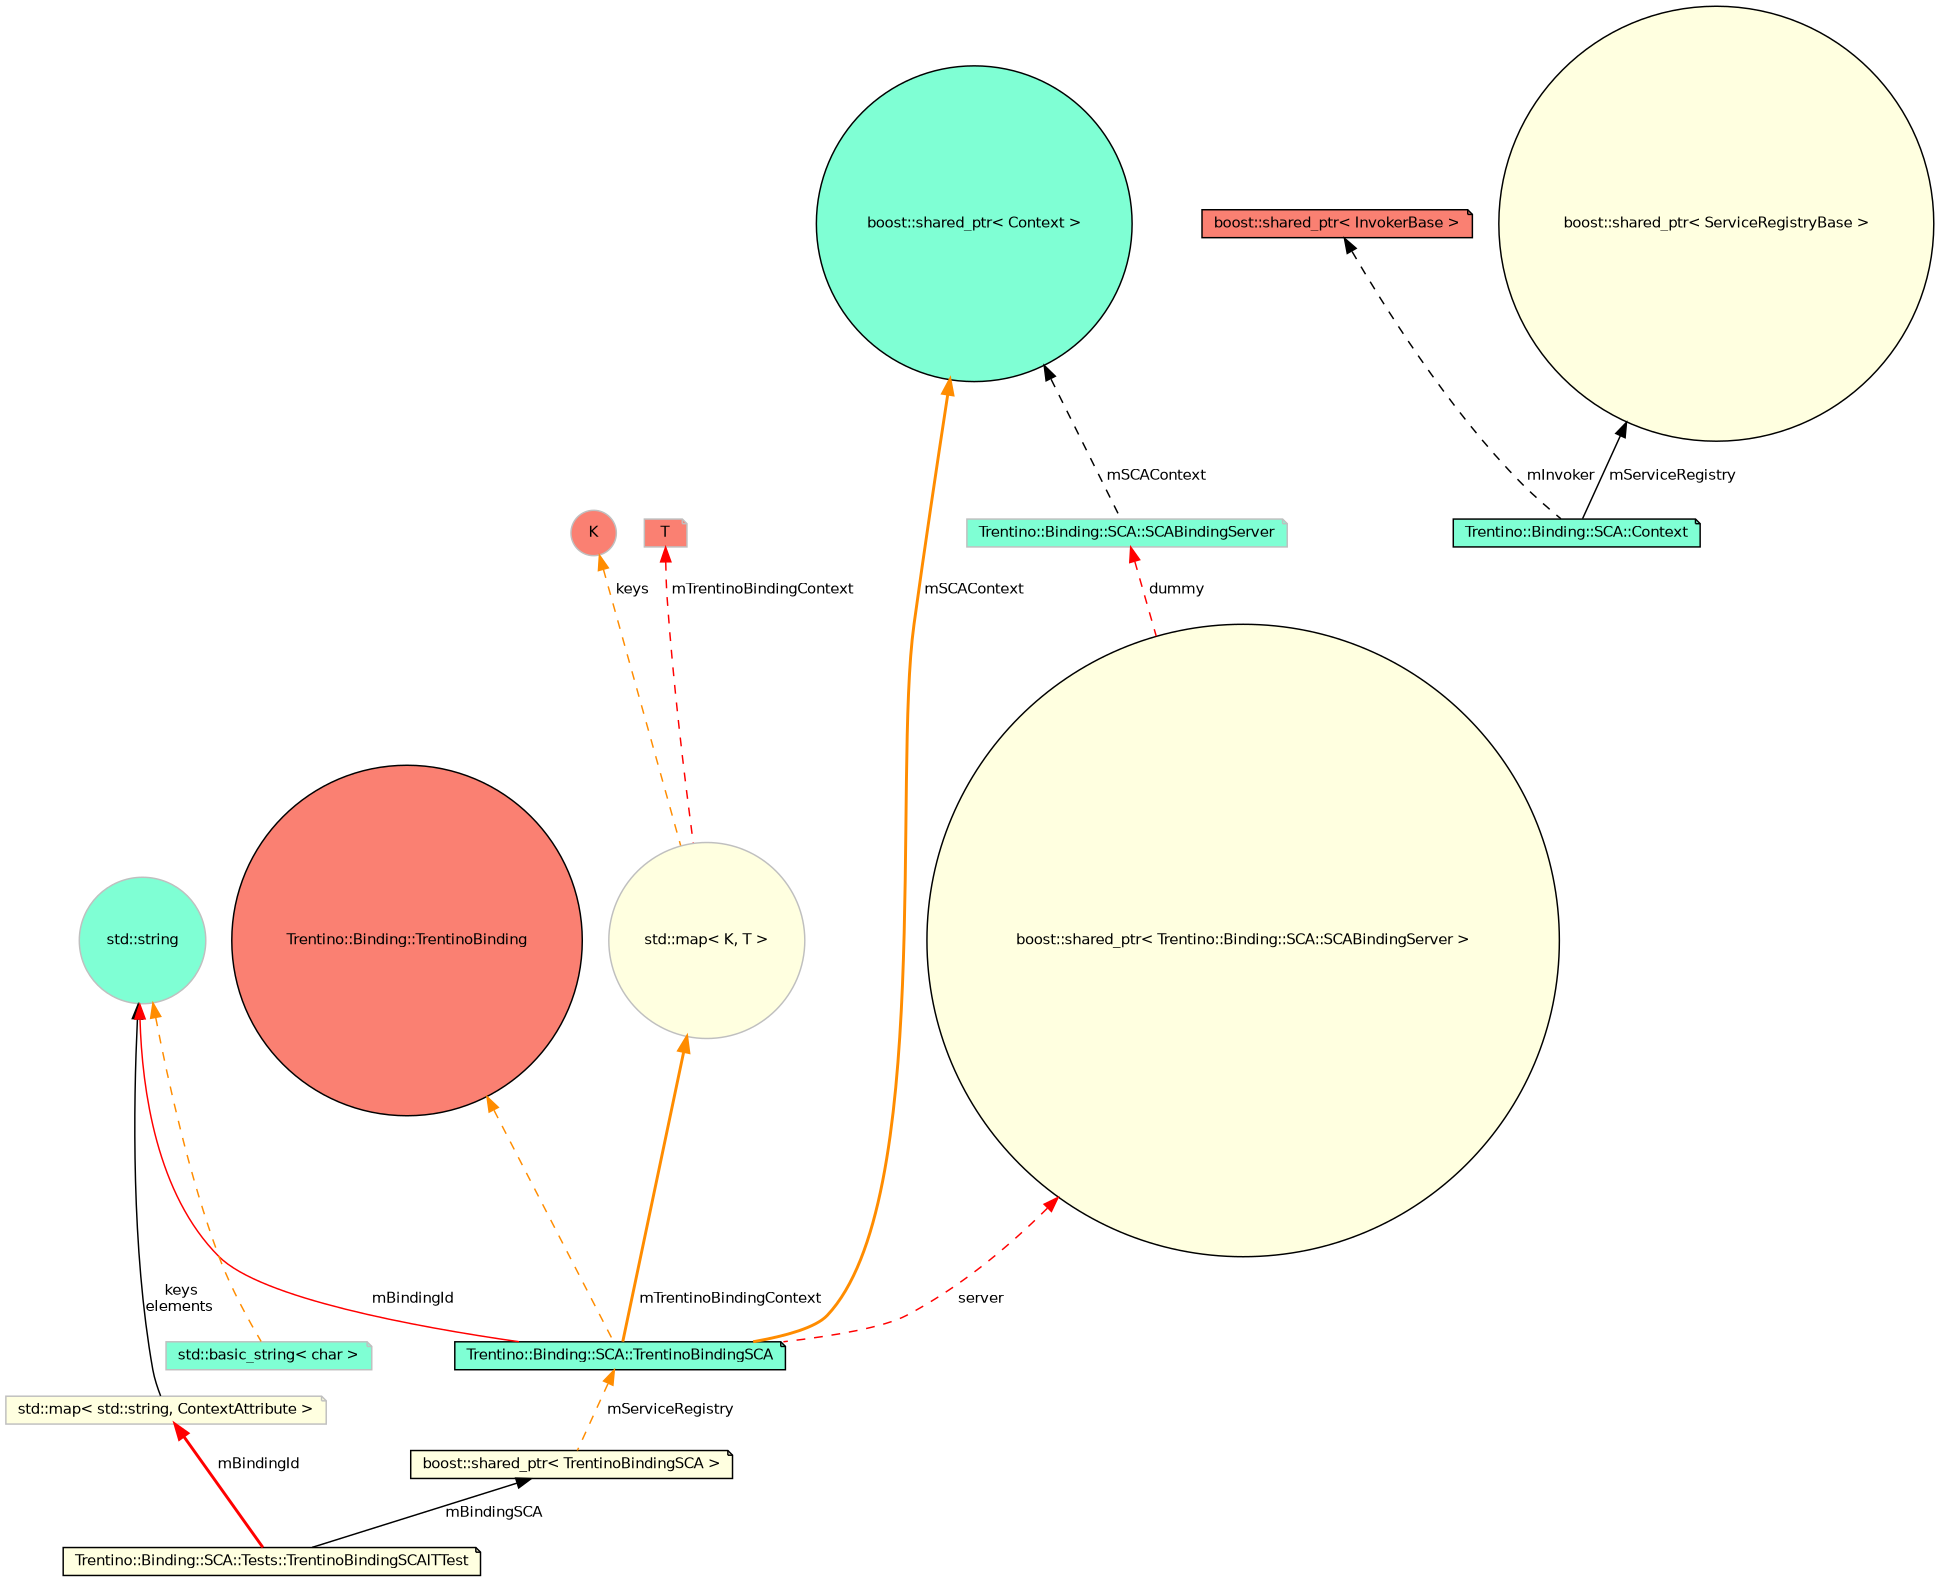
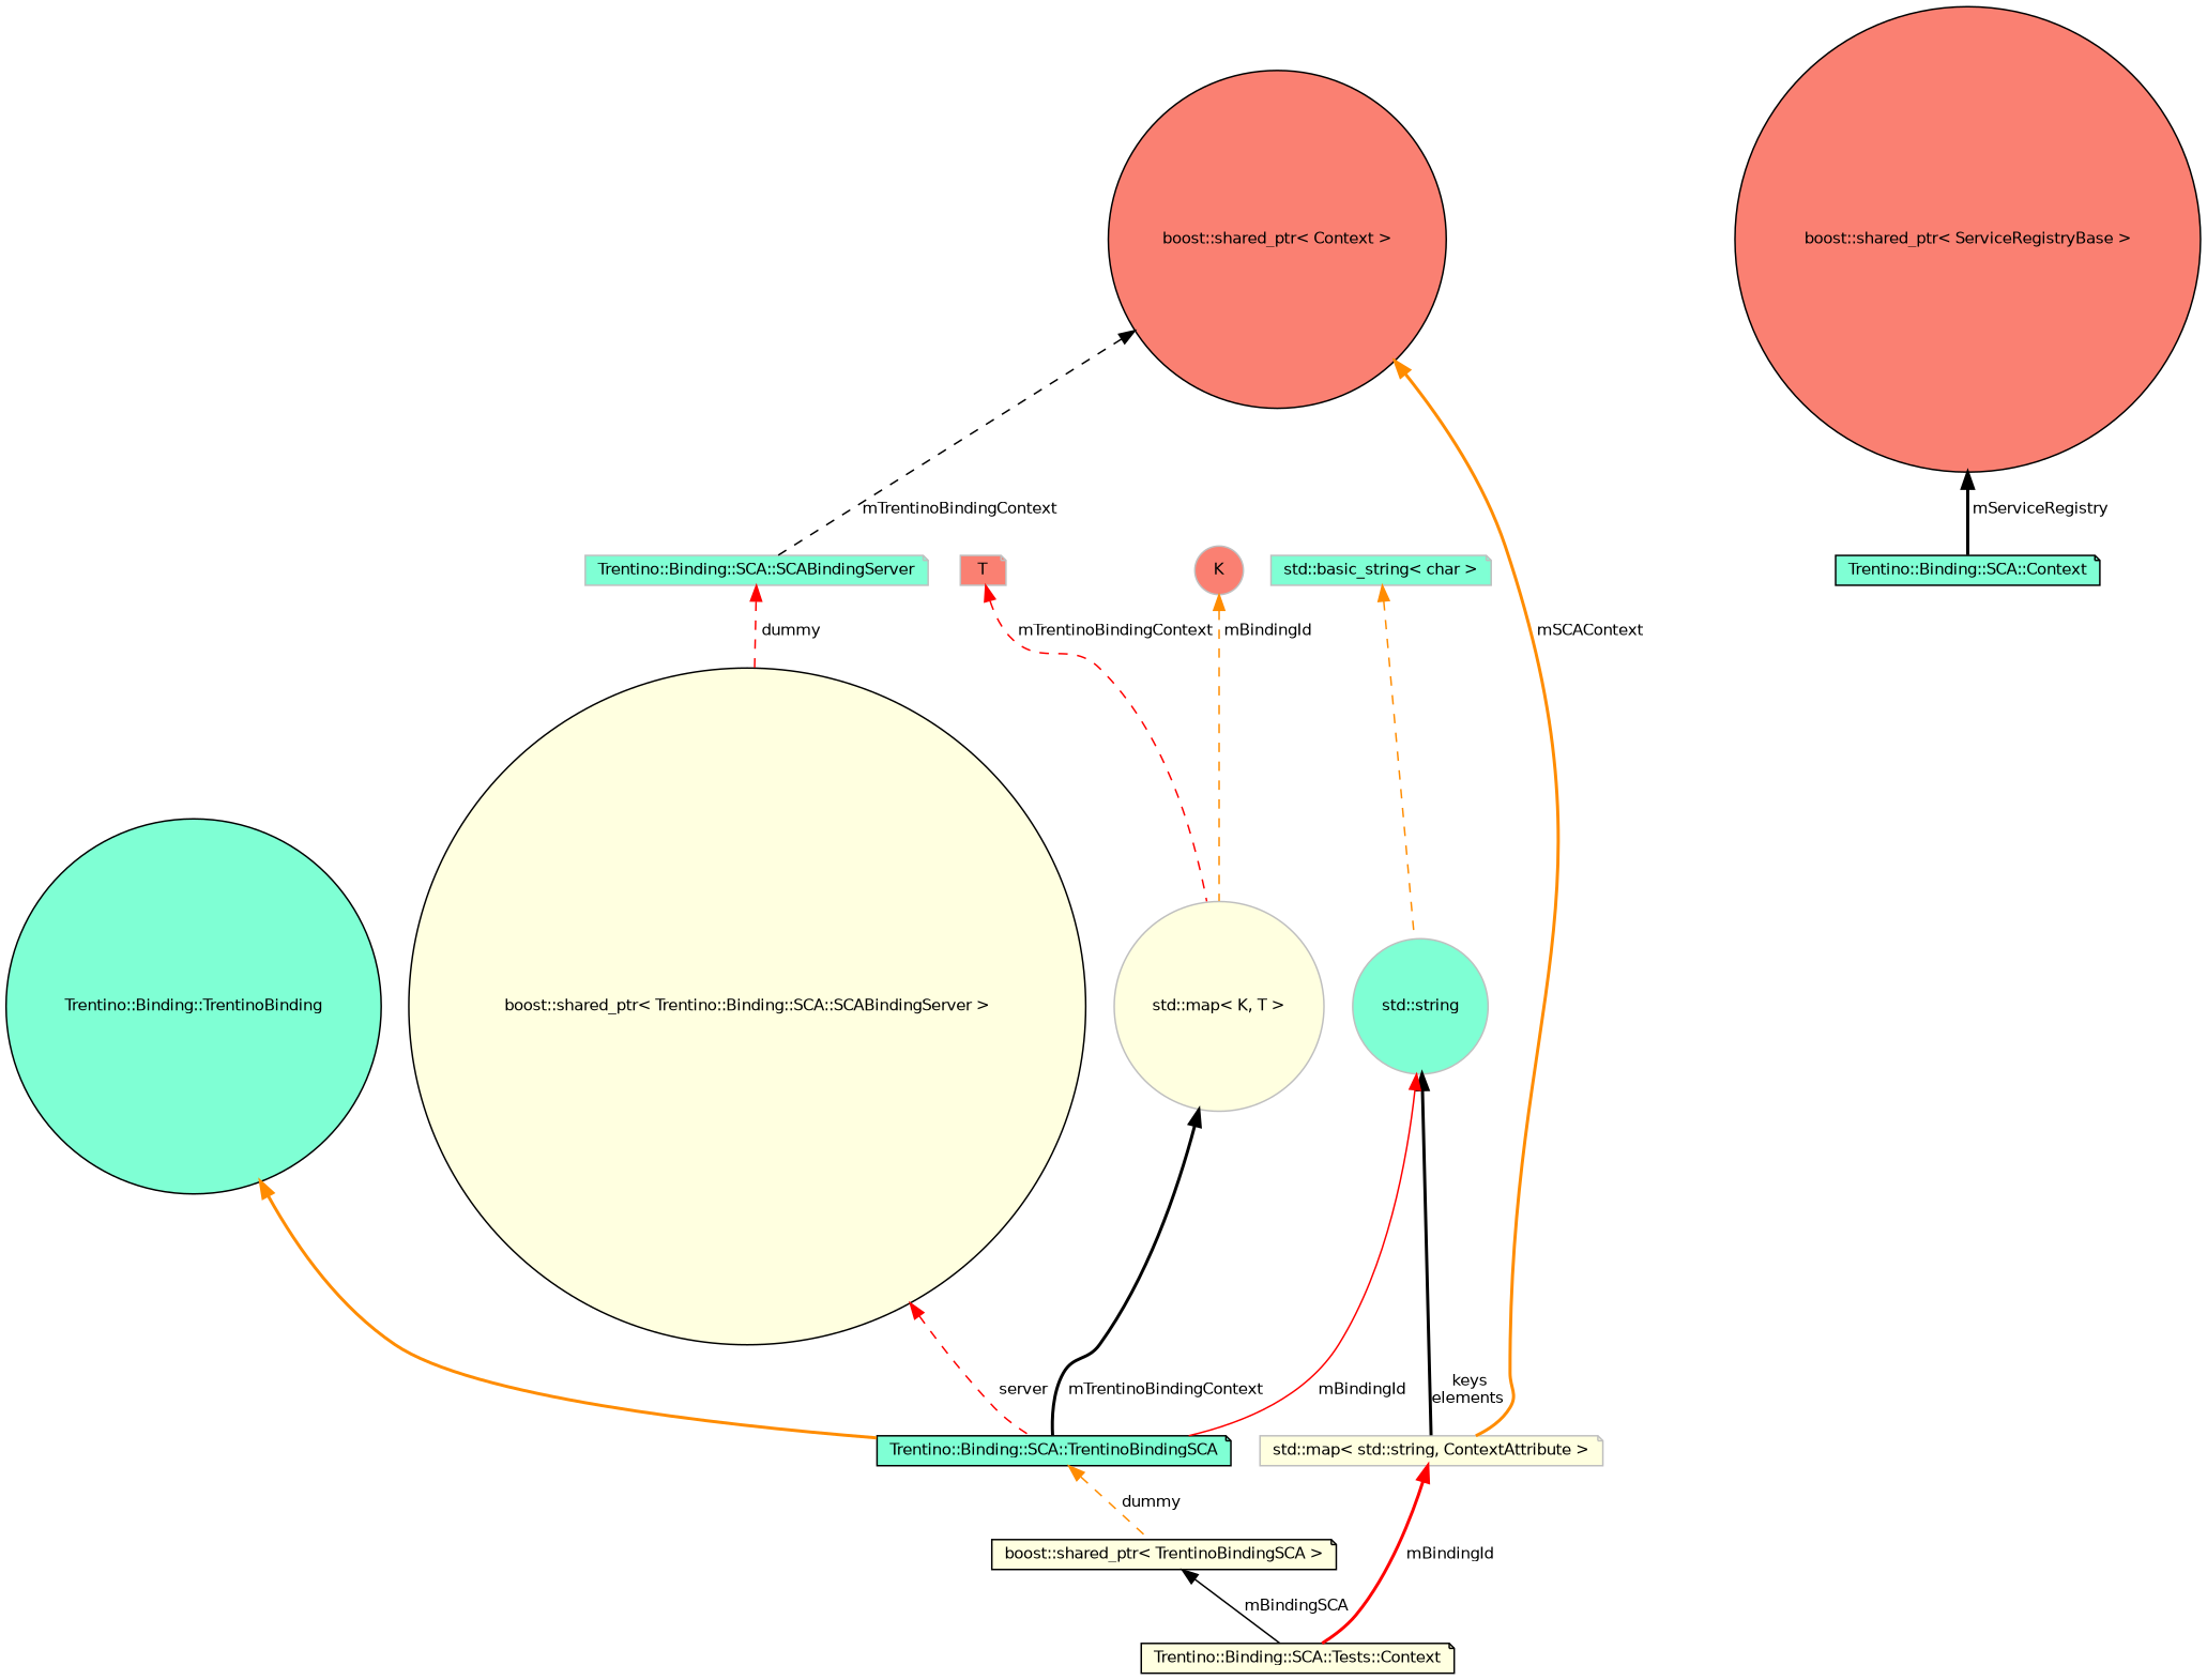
  digraph {
    rankdir=TB
    node [color=black fillcolor=lightyellow fontname=Helvetica fontsize=10 shape=note style=filled]
    edge [color=darkorange dir=back fontname=Helvetica fontsize=10 labelfontname=Helvetica labelfontsize=10 style=dashed]
-   n1 [fontcolor=black height=0.2 label="Trentino::Binding::SCA::Tests::TrentinoBindingSCAITTest" width=0.4]
+   n1 [fontcolor=black height=0.2 label="Trentino::Binding::SCA::Tests::Context" width=0.4]
    n2 [color=grey75 height=0.2 label="std::map\< std::string, ContextAttribute \>" width=0.4]
    n3 [color=grey75 fillcolor=aquamarine height=0.2 label="std::string" shape=circle width=0.4]
    n4 [fillcolor=aquamarine height=0.2 label="Trentino::Binding::SCA::TrentinoBindingSCA" width=0.4]
    n5 [height=0.2 label="boost::shared_ptr\< TrentinoBindingSCA \>" width=0.4]
    n6 [color=grey75 fillcolor=aquamarine height=0.2 label="std::basic_string\< char \>" width=0.4]
-   n7 [fillcolor=salmon height=0.2 label="Trentino::Binding::TrentinoBinding" shape=circle width=0.4]
+   n7 [fillcolor=aquamarine height=0.2 label="Trentino::Binding::TrentinoBinding" shape=circle width=0.4]
    n8 [color=grey75 height=0.2 label="std::map\< K, T \>" shape=circle width=0.4]
    n9 [color=grey75 fillcolor=salmon height=0.2 label=K shape=circle width=0.4]
    n10 [color=grey75 fillcolor=salmon height=0.2 label=T width=0.4]
    n11 [height=0.2 label="boost::shared_ptr\< Trentino::Binding::SCA::SCABindingServer \>" shape=circle width=0.4]
    n12 [color=grey75 fillcolor=aquamarine height=0.2 label="Trentino::Binding::SCA::SCABindingServer" width=0.4]
-   n13 [fillcolor=aquamarine height=0.2 label="boost::shared_ptr\< Context \>" shape=circle width=0.4]
+   n13 [fillcolor=salmon height=0.2 label="boost::shared_ptr\< Context \>" shape=circle width=0.4]
    n14 [fillcolor=aquamarine height=0.2 label="Trentino::Binding::SCA::Context" width=0.4]
-   n15 [fillcolor=salmon height=0.2 label="boost::shared_ptr\< InvokerBase \>" width=0.4]
-   n16 [height=0.2 label="boost::shared_ptr\< ServiceRegistryBase \>" shape=circle width=0.4]
+   n16 [fillcolor=salmon height=0.2 label="boost::shared_ptr\< ServiceRegistryBase \>" shape=circle width=0.4]
    n2 -> n1 [color=red label=" mBindingId" style=bold]
-   n3 -> n2 [color=black label=" keys\nelements" style=solid]
+   n3 -> n2 [color=black label=" keys\nelements" style=bold]
    n3 -> n4 [color=red label=" mBindingId" style=solid]
-   n4 -> n5 [label=" mServiceRegistry"]
+   n4 -> n5 [label=" dummy"]
    n5 -> n1 [color=black label=" mBindingSCA" style=solid]
-   n3 -> n6
-   n7 -> n4
-   n8 -> n4 [label=" mTrentinoBindingContext" style=bold]
-   n9 -> n8 [label=" keys"]
+   n6 -> n3
+   n7 -> n4 [style=bold]
+   n8 -> n4 [color=black label=" mTrentinoBindingContext" style=bold]
+   n9 -> n8 [label=" mBindingId"]
    n10 -> n8 [color=red label=" mTrentinoBindingContext"]
    n11 -> n4 [color=red label=" server"]
    n12 -> n11 [color=red label=" dummy"]
-   n13 -> n4 [label=" mSCAContext" style=bold]
-   n13 -> n12 [color=black label=" mSCAContext"]
-   n15 -> n14 [color=black label=" mInvoker"]
-   n16 -> n14 [color=black label=" mServiceRegistry" style=solid]
+   n13 -> n2 [label=" mSCAContext" style=bold]
+   n13 -> n12 [color=black label=" mTrentinoBindingContext"]
+   n16 -> n14 [color=black label=" mServiceRegistry" style=bold]
  }
